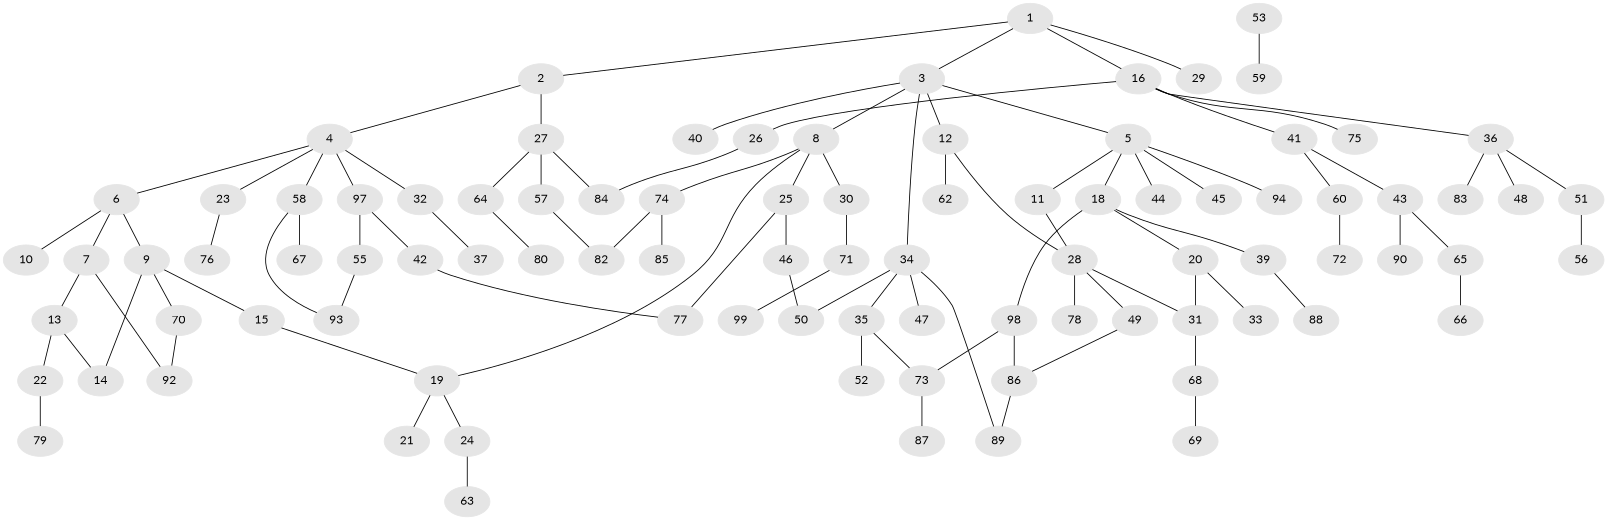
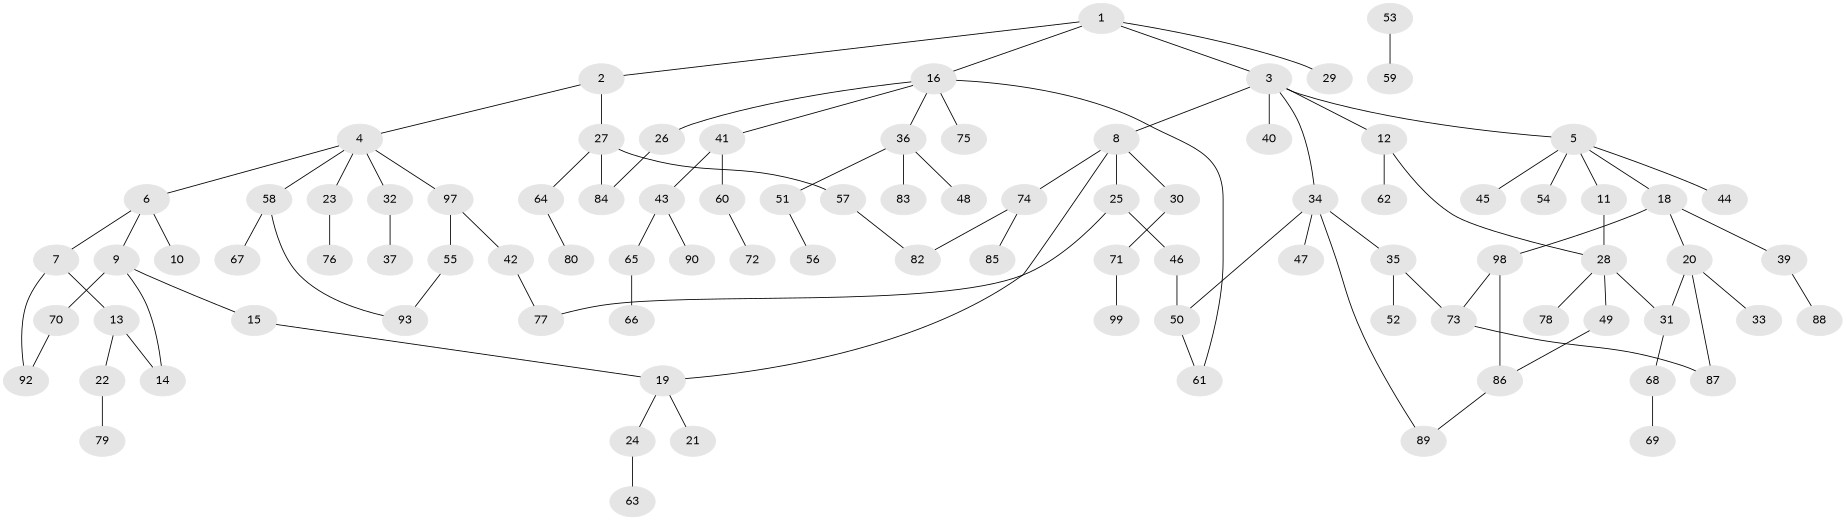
  graph {
    fontname=Lato
    node [color=gray90 fontname=Lato style=filled]
    edge [fontname=Lato]
    1
    2
    3
    16
    29
    4
    27
    5
    8
    12
    34
    40
    26
    36
    41
+   61
    75
    6
    n19 [label=97]
    23
    32
    58
    84
    57
    64
    11
    18
    44
    45
-   54 [label=94]
+   54
    19
    25
    30
    74
    28
    62
    35
    47
    50
    89
    7
    9
    10
    42
    55
    76
    37
    93
    67
    20
    n51 [label=98]
    39
    13
    92
    14
    15
    70
    22
    21
    24
    46
    77
    71
    82
    85
    31
    49
    78
    79
    48
    51
    83
    43
    60
    33
    87
    73
    86
    88
    63
    68
    80
    n83 [label=99]
    69
    52
    53
    59
    56
    65
    90
    72
    66
    1 -- 2
    1 -- 3
    1 -- 16
    1 -- 29
    2 -- 4
    2 -- 27
    3 -- 5
    3 -- 8
    3 -- 12
    3 -- 34
    3 -- 40
    16 -- 26
    16 -- 36
    16 -- 41
+   16 -- 61
    16 -- 75
    4 -- 6
    4 -- n19
    4 -- 23
    4 -- 32
    4 -- 58
    27 -- 84
    27 -- 57
    27 -- 64
    5 -- 11
    5 -- 18
    5 -- 44
    5 -- 45
    5 -- 54
    8 -- 19
    8 -- 25
    8 -- 30
    8 -- 74
    12 -- 28
    12 -- 62
    34 -- 35
    34 -- 47
    34 -- 50
    34 -- 89
    26 -- 84
    36 -- 48
    36 -- 51
    36 -- 83
    41 -- 43
    41 -- 60
    6 -- 7
    6 -- 9
    6 -- 10
    n19 -- 42
    n19 -- 55
    23 -- 76
    32 -- 37
    58 -- 93
    58 -- 67
    57 -- 82
    64 -- 80
    11 -- 28
    18 -- 20
    18 -- n51
    18 -- 39
    19 -- 21
    19 -- 24
    25 -- 46
    25 -- 77
    30 -- 71
    74 -- 82
    74 -- 85
    28 -- 31
    28 -- 49
    28 -- 78
    35 -- 73
    35 -- 52
+   50 -- 61
    7 -- 13
    7 -- 92
    9 -- 14
    9 -- 15
    9 -- 70
    42 -- 77
    55 -- 93
    20 -- 31
    20 -- 33
+   20 -- 87
    n51 -- 73
    n51 -- 86
    39 -- 88
    13 -- 14
    13 -- 22
    15 -- 19
    70 -- 92
    22 -- 79
    24 -- 63
    46 -- 50
    71 -- n83
    31 -- 68
    49 -- 86
    51 -- 56
    43 -- 65
    43 -- 90
    60 -- 72
    73 -- 87
    86 -- 89
    68 -- 69
    53 -- 59
    65 -- 66
  }
